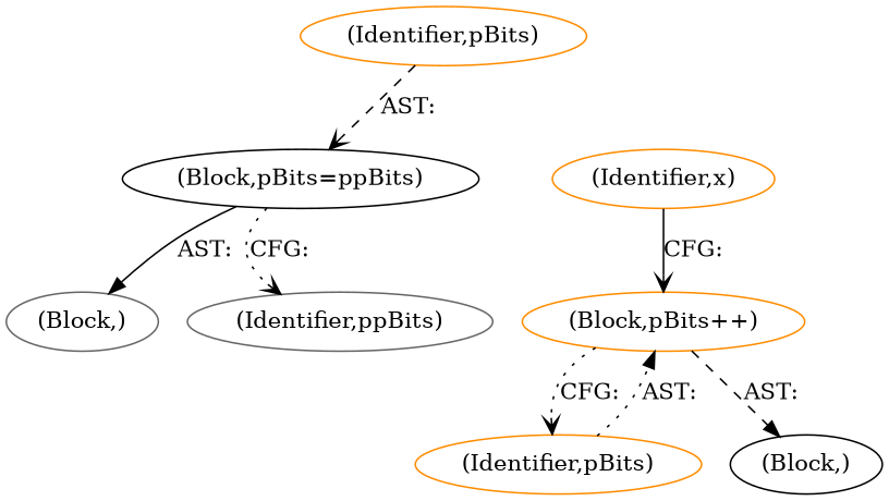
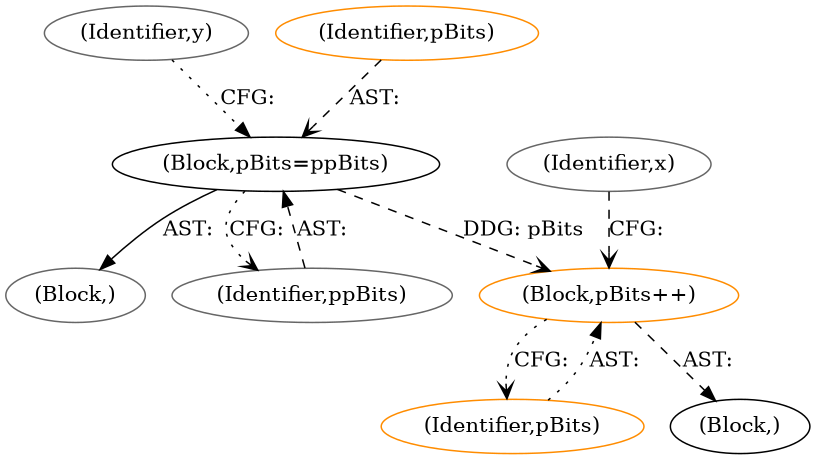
  digraph {
    node [color=gray40]
    edge [arrowhead=vee style=dotted]
    n1 [color=darkorange label="(Block,pBits++)"]
    n2 [color=darkorange label="(Identifier,pBits)"]
    n3 [color=black label="(Block,)"]
    n4 [color=black label="(Block,pBits=ppBits)"]
    n5 [label="(Block,)"]
    n6 [label="(Identifier,ppBits)"]
-   n8 [color=darkorange label="(Identifier,x)"]
+   n7 [label="(Identifier,y)"]
+   n8 [label="(Identifier,x)"]
    n9 [color=darkorange label="(Identifier,pBits)"]
    n1 -> n2 [label="CFG: "]
    n1 -> n3 [arrowhead=normal label="AST: " style=dashed]
    n2 -> n1 [arrowhead=normal label="AST: "]
+   n4 -> n1 [label="DDG: pBits" style=dashed]
    n4 -> n5 [arrowhead=normal label="AST: " style=solid]
    n4 -> n6 [label="CFG: "]
-   n8 -> n1 [label="CFG: " style=solid]
+   n6 -> n4 [arrowhead=normal label="AST: " style=dashed]
+   n7 -> n4 [arrowhead=normal label="CFG: "]
+   n8 -> n1 [label="CFG: " style=dashed]
    n9 -> n4 [label="AST: " style=dashed]
  }
